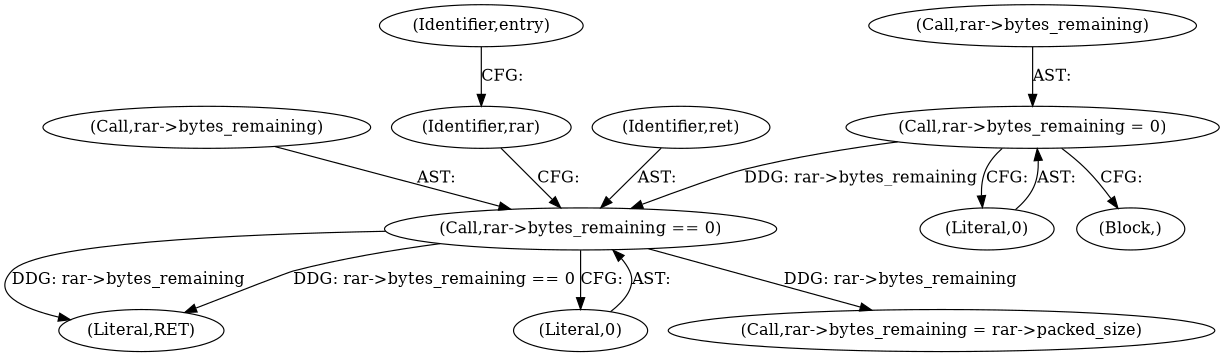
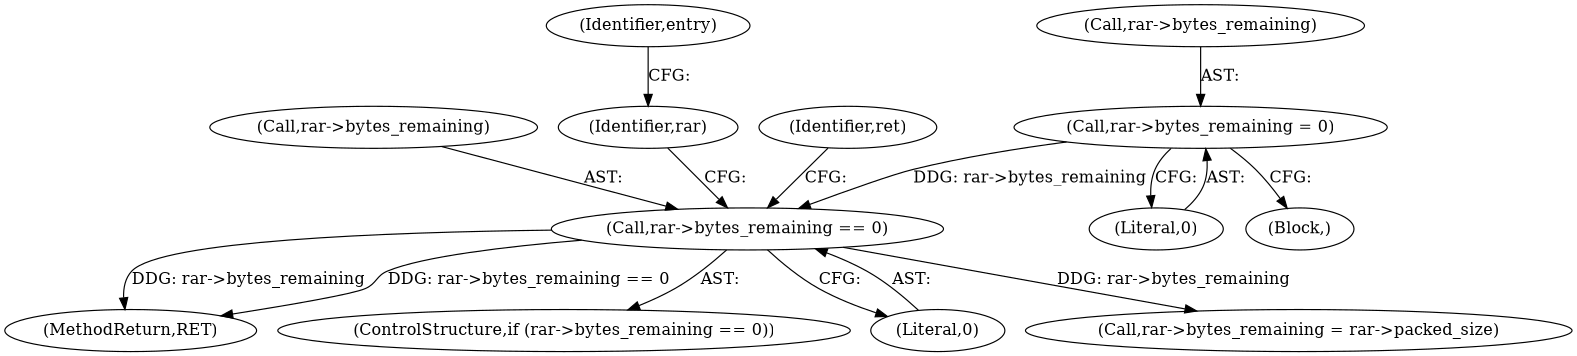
  digraph {
    n1 [label="(Call,rar->bytes_remaining = 0)"]
    n2 [label="(Call,rar->bytes_remaining == 0)"]
    n3 [label="(Literal,0)"]
    n4 [label="(Block,)"]
-   n5 [label="(Literal,RET)"]
+   n5 [label="(MethodReturn,RET)"]
+   n6 [label="(ControlStructure,if (rar->bytes_remaining == 0))"]
    n7 [label="(Literal,0)"]
    n8 [label="(Call,rar->bytes_remaining = rar->packed_size)"]
    n9 [label="(Call,rar->bytes_remaining)"]
    n10 [label="(Identifier,entry)"]
    n11 [label="(Identifier,rar)"]
    n12 [label="(Identifier,ret)"]
    n13 [label="(Call,rar->bytes_remaining)"]
    n1 -> n2 [label="DDG: rar->bytes_remaining"]
    n1 -> n3 [label="CFG: "]
    n1 -> n4 [label="CFG: "]
    n2 -> n5 [label="DDG: rar->bytes_remaining"]
    n2 -> n5 [label="DDG: rar->bytes_remaining == 0"]
+   n2 -> n6 [label="AST: "]
    n2 -> n7 [label="CFG: "]
    n2 -> n8 [label="DDG: rar->bytes_remaining"]
    n3 -> n1 [label="AST: "]
    n7 -> n2 [label="AST: "]
    n9 -> n2 [label="AST: "]
    n10 -> n11 [label="CFG: "]
    n11 -> n2 [label="CFG: "]
-   n12 -> n2 [label="AST: "]
+   n12 -> n2 [label="CFG: "]
    n13 -> n1 [label="AST: "]
  }
